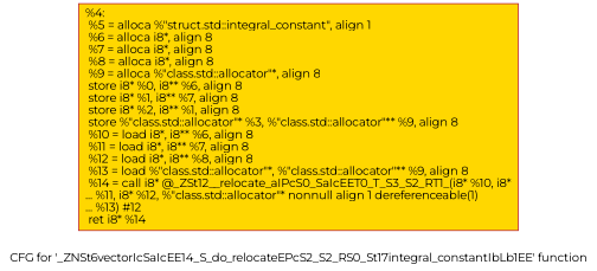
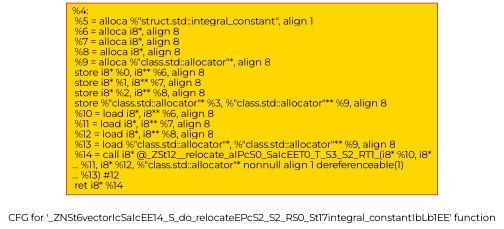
  digraph {
    label="CFG for '_ZNSt6vectorIcSaIcEE14_S_do_relocateEPcS2_S2_RS0_St17integral_constantIbLb1EE' function"
    fontname=Montserrat
-   n1 [color="#b70d28ff" fillcolor=gold label="{%4:\l  %5 = alloca %\"struct.std::integral_constant\", align 1\l  %6 = alloca i8*, align 8\l  %7 = alloca i8*, align 8\l  %8 = alloca i8*, align 8\l  %9 = alloca %\"class.std::allocator\"*, align 8\l  store i8* %0, i8** %6, align 8\l  store i8* %1, i8** %7, align 8\l  store i8* %2, i8** %1, align 8\l  store %\"class.std::allocator\"* %3, %\"class.std::allocator\"** %9, align 8\l  %10 = load i8*, i8** %6, align 8\l  %11 = load i8*, i8** %7, align 8\l  %12 = load i8*, i8** %8, align 8\l  %13 = load %\"class.std::allocator\"*, %\"class.std::allocator\"** %9, align 8\l  %14 = call i8* @_ZSt12__relocate_aIPcS0_SaIcEET0_T_S3_S2_RT1_(i8* %10, i8*\l... %11, i8* %12, %\"class.std::allocator\"* nonnull align 1 dereferenceable(1)\l... %13) #12\l  ret i8* %14\l}" shape=record style=filled fontname=Montserrat]
+   n1 [color="#b70d28ff" fillcolor=gold label="{%4:\l  %5 = alloca %\"struct.std::integral_constant\", align 1\l  %6 = alloca i8*, align 8\l  %7 = alloca i8*, align 8\l  %8 = alloca i8*, align 8\l  %9 = alloca %\"class.std::allocator\"*, align 8\l  store i8* %0, i8** %6, align 8\l  store i8* %1, i8** %7, align 8\l  store i8* %2, i8** %8, align 8\l  store %\"class.std::allocator\"* %3, %\"class.std::allocator\"** %9, align 8\l  %10 = load i8*, i8** %6, align 8\l  %11 = load i8*, i8** %7, align 8\l  %12 = load i8*, i8** %8, align 8\l  %13 = load %\"class.std::allocator\"*, %\"class.std::allocator\"** %9, align 8\l  %14 = call i8* @_ZSt12__relocate_aIPcS0_SaIcEET0_T_S3_S2_RT1_(i8* %10, i8*\l... %11, i8* %12, %\"class.std::allocator\"* nonnull align 1 dereferenceable(1)\l... %13) #12\l  ret i8* %14\l}" shape=record style=filled fontname=Montserrat]
  }
